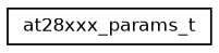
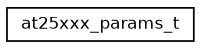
  digraph {
    rankdir=LR
-   n1 [color=black fillcolor=white fontname=Helvetica fontsize=10 height=0.2 label=at28xxx_params_t shape=record style=filled width=0.4]
+   n1 [color=black fillcolor=white fontname=Helvetica fontsize=10 height=0.2 label=at25xxx_params_t shape=record style=filled width=0.4]
  }
